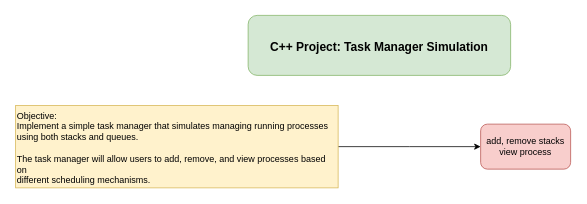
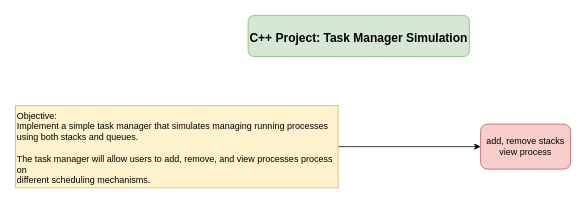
  <mxCell id="0" />
  <mxCell id="1" parent="0" />
- <mxCell id="2" value="&lt;h1&gt;&lt;font style=&quot;font-size: 16px;&quot;&gt;C++ Project: Task Manager Simulation&lt;/font&gt;&lt;/h1&gt;" style="rounded=1;whiteSpace=wrap;html=1;fillColor=#d5e8d4;strokeColor=#82b366;" vertex="1" parent="1"><mxGeometry x="330" y="20" width="350" height="80" as="geometry" /></mxCell>
+ <mxCell id="2" value="&lt;h1&gt;&lt;font style=&quot;font-size: 16px;&quot;&gt;C++ Project: Task Manager Simulation&lt;/font&gt;&lt;/h1&gt;" style="rounded=1;whiteSpace=wrap;html=1;fillColor=#d5e8d4;strokeColor=#82b366;" vertex="1" parent="1"><mxGeometry x="330" y="20" width="295" height="55" as="geometry" /></mxCell>
  <mxCell id="3" style="edgeStyle=orthogonalEdgeStyle;rounded=0;orthogonalLoop=1;jettySize=auto;html=1;" edge="1" parent="1" source="4"><mxGeometry relative="1" as="geometry"><mxPoint x="640" y="195" as="targetPoint" /></mxGeometry></mxCell>
- <mxCell id="4" value="Objective:&#10;Implement a simple task manager that simulates managing running processes using both stacks and queues.&#10;&#10;The task manager will allow users to add, remove, and view processes based on&#10;different scheduling mechanisms." style="text;whiteSpace=wrap;fillColor=#fff2cc;strokeColor=#d6b656;" vertex="1" parent="1"><mxGeometry x="20" y="140" width="430" height="110" as="geometry" /></mxCell>
+ <mxCell id="4" value="Objective:&#10;Implement a simple task manager that simulates managing running processes using both stacks and queues.&#10;&#10;The task manager will allow users to add, remove, and view processes process on&#10;different scheduling mechanisms." style="text;whiteSpace=wrap;fillColor=#fff2cc;strokeColor=#d6b656;" vertex="1" parent="1"><mxGeometry x="20" y="140" width="430" height="110" as="geometry" /></mxCell>
  <mxCell id="5" value="add, remove stacks view process" style="rounded=1;whiteSpace=wrap;html=1;fillColor=#f8cecc;strokeColor=#b85450;" vertex="1" parent="1"><mxGeometry x="640" y="165" width="120" height="60" as="geometry" /></mxCell>
